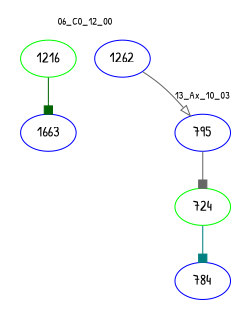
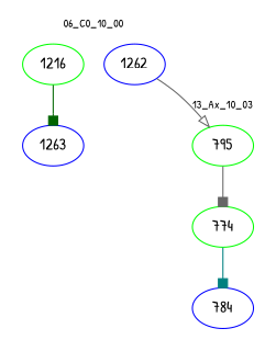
  digraph {
    fontname="Patrick Hand"
    node [color=blue fontname="Patrick Hand"]
    edge [arrowhead=box color=gray40 fontname="Patrick Hand"]
-   n1 [label=795]
-   n2 [color=green label=724]
+   n1 [color=green label=795]
+   n2 [color=green label=774]
    n3 [label=784]
    n4 [label=1262]
    n5 [color=green label=1216]
-   n6 [label=1663]
+   n6 [label=1263]
    subgraph cluster_1 {
      color=white
      fontsize=10
      label="13_Ax_10_03"
      n1
      n2
      n3
    }
    subgraph cluster_2 {
      color=white
      fontsize=10
-     label="06_C0_12_00"
+     label="06_C0_10_00"
      n4
      n5
      n6
    }
    n1 -> n2
    n2 -> n3 [color=teal]
    n4 -> n1 [arrowhead=onormal]
    n5 -> n6 [color=darkgreen]
  }
